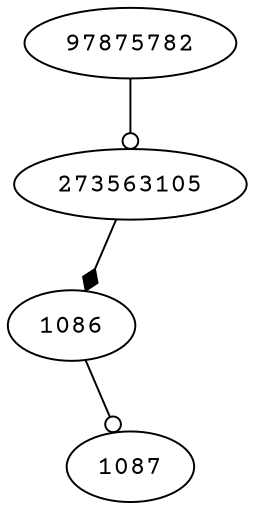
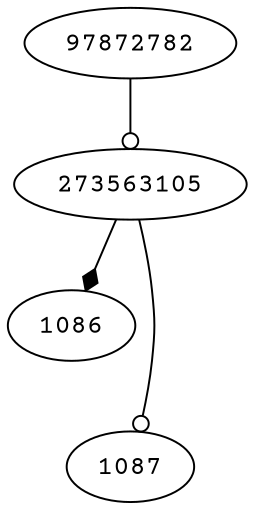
  strict digraph {
    fontname="Courier Prime"
    node [fontname="Courier Prime"]
    edge [arrowhead=odot fontname="Courier Prime"]
    n1 [label=273563105]
    1086
    1087
-   97872782 [label=97875782]
+   97872782
    n1 -> 1086 [arrowhead=diamond]
-   1086 -> 1087
+   n1 -> 1087
    97872782 -> n1
  }
